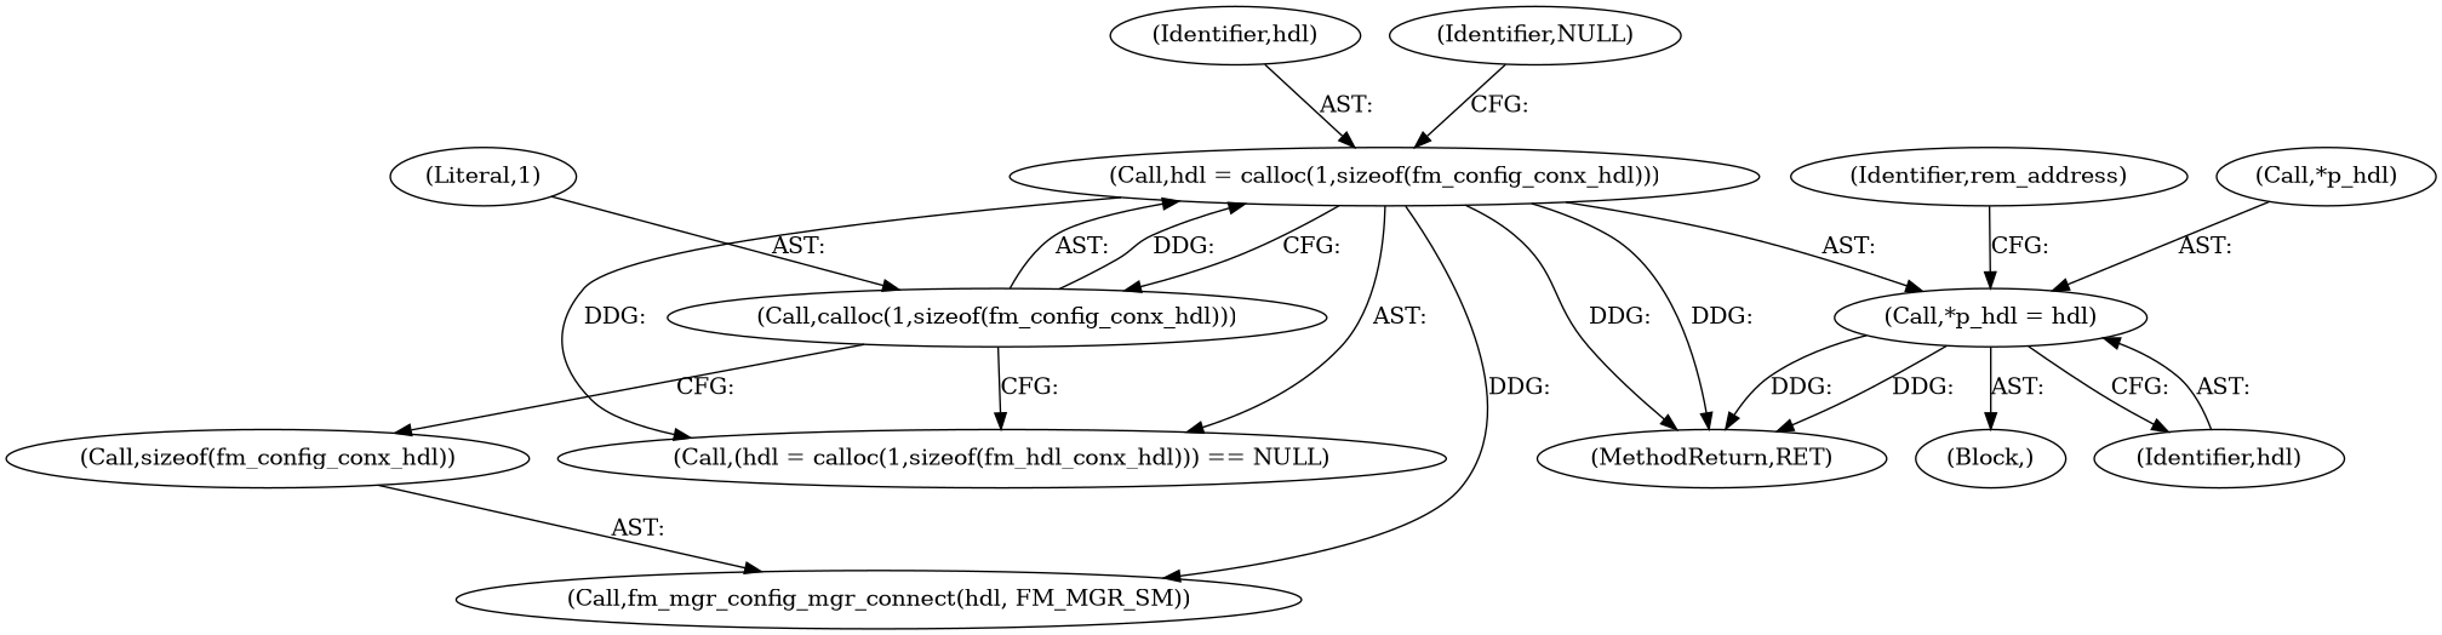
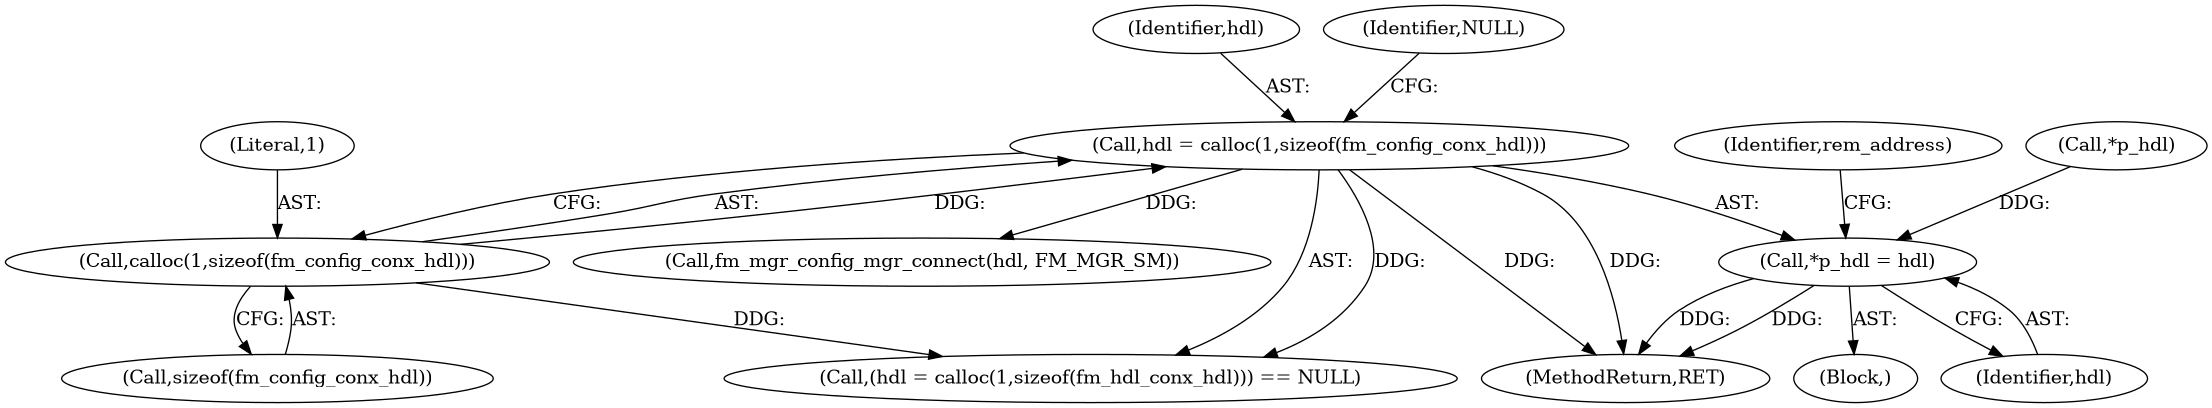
  digraph {
    n1 [label="(Call,*p_hdl = hdl)"]
    n2 [label="(Identifier,hdl)"]
    n3 [label="(MethodReturn,RET)"]
    n4 [label="(Block,)"]
    n5 [label="(Call,hdl = calloc(1,sizeof(fm_config_conx_hdl)))"]
    n6 [label="(Call,calloc(1,sizeof(fm_config_conx_hdl)))"]
    n7 [label="(Call,(hdl = calloc(1,sizeof(fm_hdl_conx_hdl))) == NULL)"]
    n8 [label="(Call,fm_mgr_config_mgr_connect(hdl, FM_MGR_SM))"]
    n9 [label="(Call,sizeof(fm_config_conx_hdl))"]
    n10 [label="(Literal,1)"]
    n11 [label="(Identifier,hdl)"]
    n12 [label="(Identifier,NULL)"]
    n13 [label="(Identifier,rem_address)"]
    n14 [label="(Call,*p_hdl)"]
    n1 -> n2 [label="CFG: "]
    n1 -> n3 [label="DDG: "]
    n1 -> n3 [label="DDG: "]
    n1 -> n4 [label="AST: "]
    n2 -> n1 [label="AST: "]
    n5 -> n1 [label="AST: "]
    n5 -> n3 [label="DDG: "]
    n5 -> n3 [label="DDG: "]
    n5 -> n6 [label="CFG: "]
    n5 -> n7 [label="AST: "]
    n5 -> n7 [label="DDG: "]
    n5 -> n8 [label="DDG: "]
    n6 -> n5 [label="AST: "]
    n6 -> n5 [label="DDG: "]
-   n6 -> n7 [label="CFG: "]
+   n6 -> n7 [label="DDG: "]
    n6 -> n9 [label="CFG: "]
-   n9 -> n8 [label="AST: "]
+   n9 -> n6 [label="AST: "]
    n10 -> n6 [label="AST: "]
    n11 -> n5 [label="AST: "]
    n12 -> n5 [label="CFG: "]
    n13 -> n1 [label="CFG: "]
-   n14 -> n1 [label="AST: "]
+   n14 -> n1 [label="DDG: "]
  }
